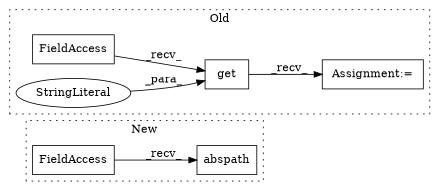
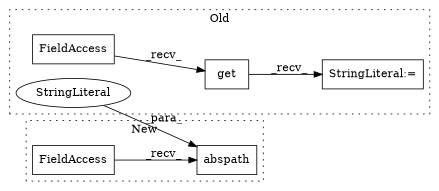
  digraph {
    rankdir=LR
    node [a=32 shape=box]
    n1 [l="4,1" label=get s="275,298"]
    n2 [a=45 l=2 label=StringLiteral s=296 shape=ellipse]
-   n3 [a=7 l=1 label="Assignment:=" s=243]
+   n3 [a=7 l=1 label="StringLiteral:=" s=243]
    n4 [a=22 l=10 label=FieldAccess s=264]
    n5 [l="8,1" label=abspath s="319,328"]
    n6 [a=22 l=7 label=FieldAccess s=311]
    subgraph cluster_1 {
      label=Old
      style=dotted
      n1
      n2
      n3
      n4
    }
    subgraph cluster_2 {
      label=New
      style=dotted
      n5
      n6
    }
    n1 -> n3 [label=_recv_]
-   n2 -> n1 [label=_para_]
+   n2 -> n5 [label=_para_]
    n4 -> n1 [label=_recv_]
    n6 -> n5 [label=_recv_]
  }
